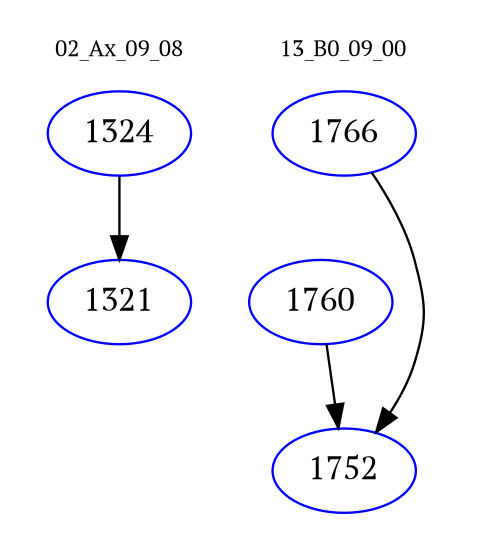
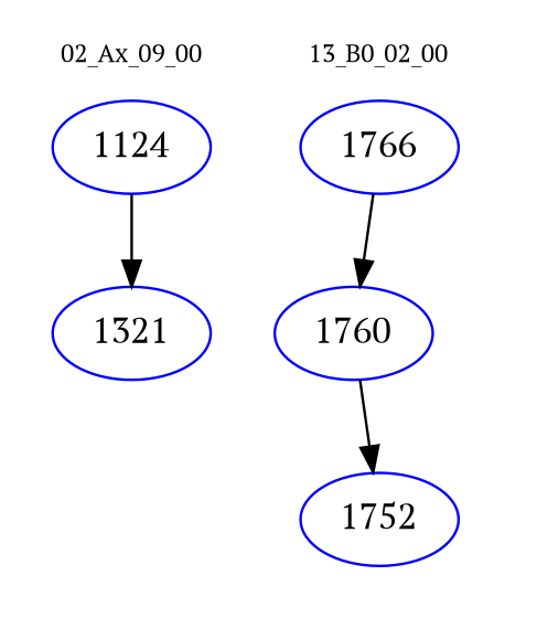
  digraph {
    fontname="PT Serif"
    node [color=blue fontname="PT Serif"]
    edge [color=black fontname="PT Serif"]
-   n1 [label=1324]
+   n1 [label=1124]
    n2 [label=1321]
    n3 [label=1766]
    n4 [label=1760]
    n5 [label=1752]
    subgraph cluster_1 {
      color=white
      fontsize=10
-     label="02_Ax_09_08"
+     label="02_Ax_09_00"
      n1
      n2
    }
    subgraph cluster_2 {
      color=white
      fontsize=10
-     label="13_B0_09_00"
+     label="13_B0_02_00"
      n3
      n4
      n5
    }
    n1 -> n2
-   n3 -> n5
+   n3 -> n4
    n4 -> n5
  }
